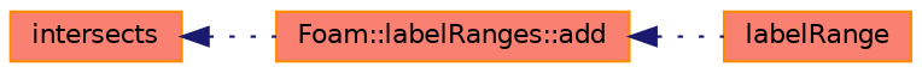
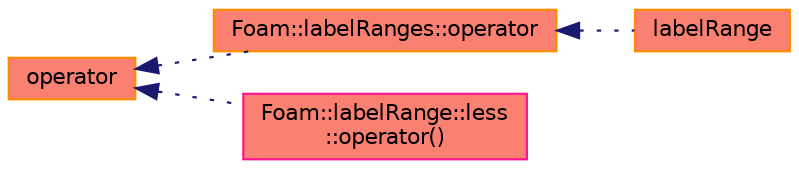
  digraph {
    rankdir=LR
    node [color=darkorange fillcolor=salmon fontname=Helvetica fontsize=10 shape=record style=filled]
    edge [color=midnightblue dir=back fontname=Helvetica fontsize=10 labelfontname=Helvetica labelfontsize=10 style=dotted]
-   n1 [fontcolor=black height=0.2 label=intersects width=0.4]
-   n2 [height=0.2 label="Foam::labelRanges::add" width=0.4]
+   n1 [fontcolor=black height=0.2 label=operator width=0.4]
+   n2 [height=0.2 label="Foam::labelRanges::operator" width=0.4]
+   n3 [color=deeppink height=0.2 label="Foam::labelRange::less\l::operator()" width=0.4]
    n4 [height=0.2 label=labelRange width=0.4]
    n1 -> n2
+   n1 -> n3
    n2 -> n4
  }
